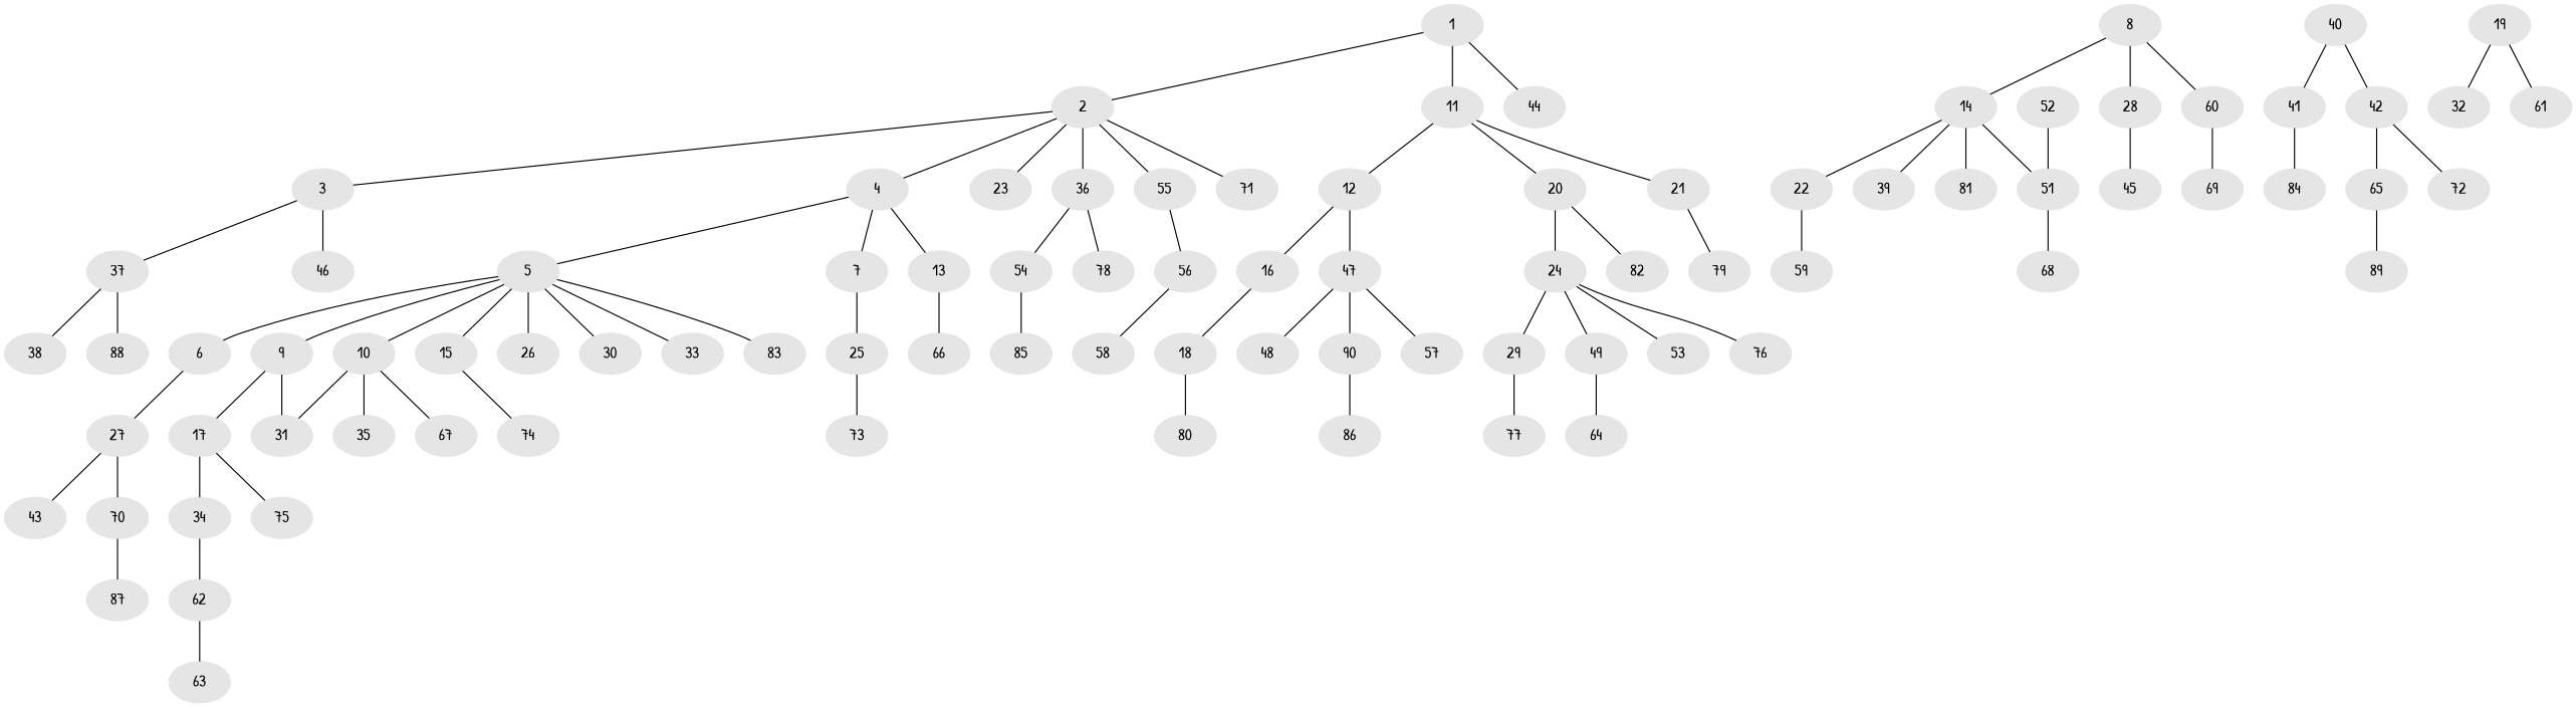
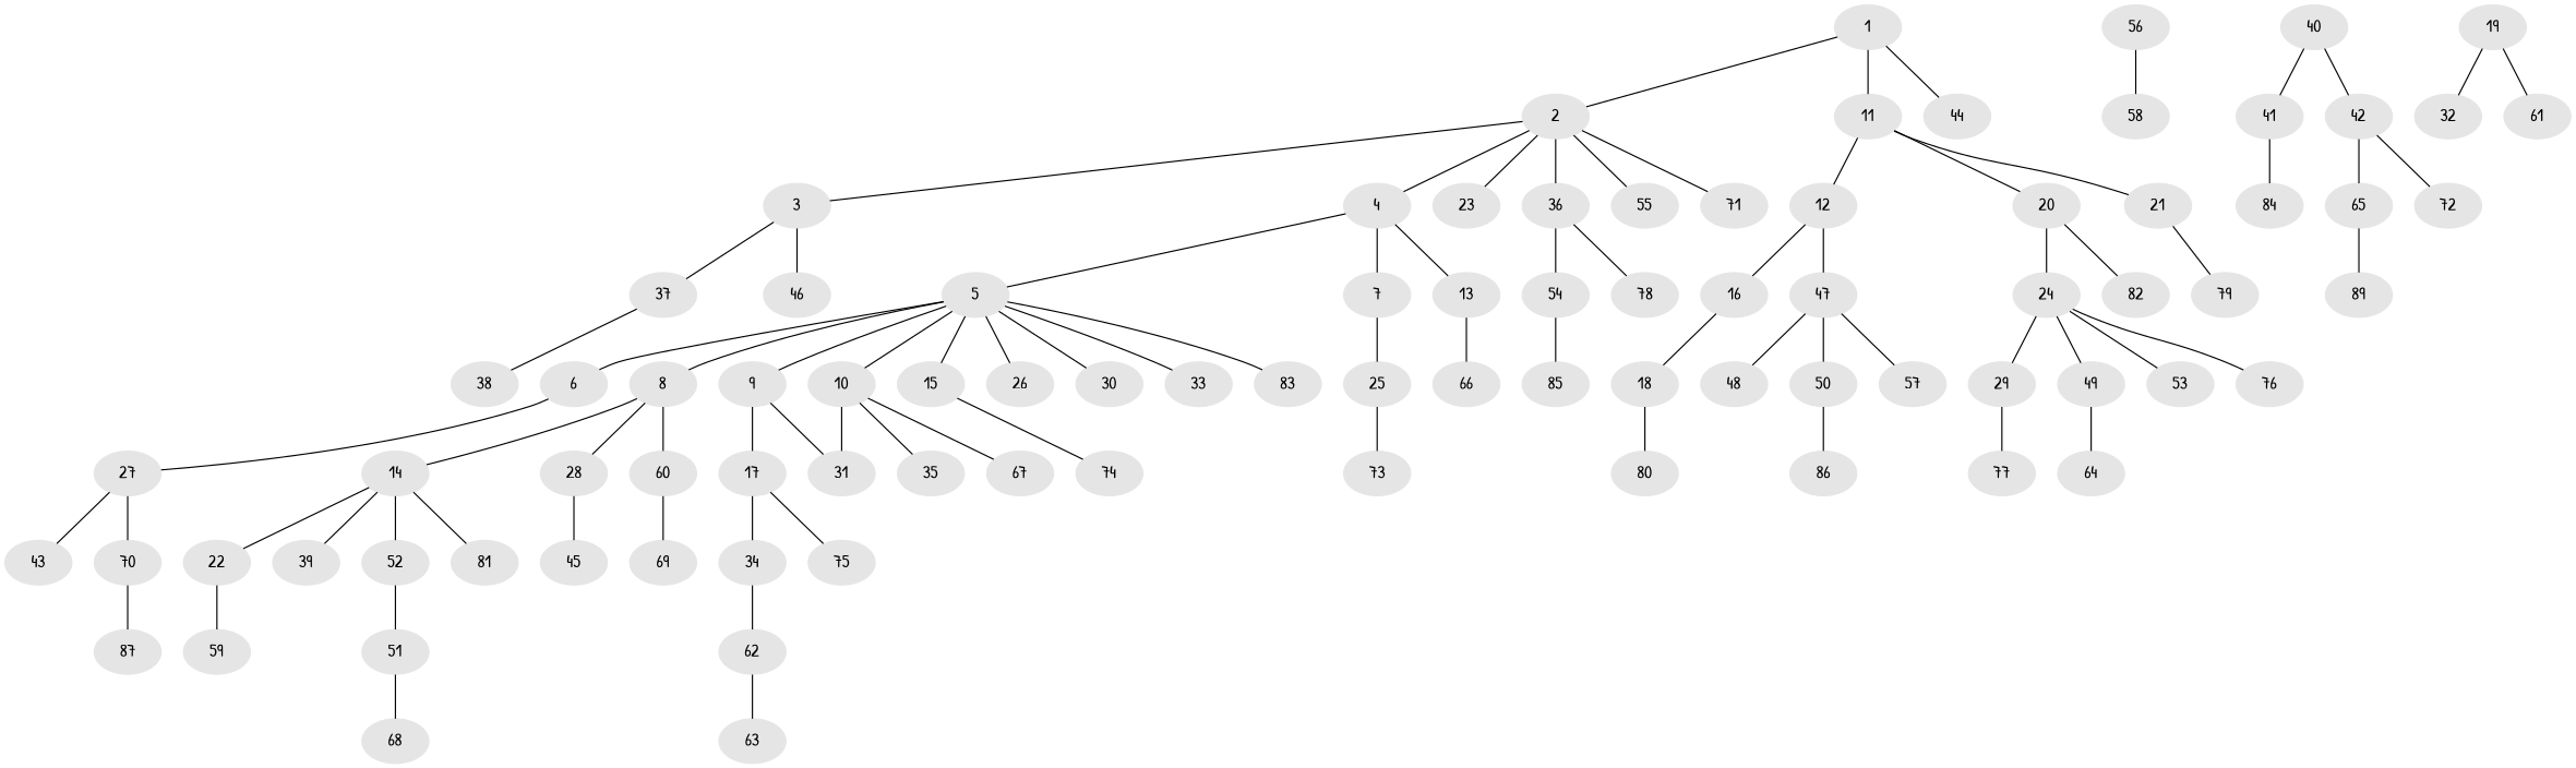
  graph {
    fontname="Patrick Hand"
    node [color=gray90 fontname="Patrick Hand" style=filled]
    edge [fontname="Patrick Hand"]
    1
    2
    11
    44
    3
    4
    23
    36
    55
    71
    12
    20
    21
    37
    46
    5
    7
    13
    54
    78
    56
    38
-   88
    6
    8
    9
    10
    15
    26
    30
    33
    83
    25
    66
    27
    14
    28
    60
    17
    31
    35
    67
    74
    43
    70
    73
    22
    39
    52
    81
    45
    69
    34
    75
    40
    41
    42
    16
    47
    24
    82
    79
    18
    48
-   50 [label=90]
+   50
    57
    59
    51
    19
    32
    61
    80
    62
    29
    49
    53
    76
    77
    64
    87
    63
    85
    68
    84
    65
    72
    89
    86
    58
    1 -- 2
    1 -- 11
    1 -- 44
    2 -- 3
    2 -- 4
    2 -- 23
    2 -- 36
    2 -- 55
    2 -- 71
    11 -- 12
    11 -- 20
    11 -- 21
    3 -- 37
    3 -- 46
    4 -- 5
    4 -- 7
    4 -- 13
    36 -- 54
    36 -- 78
-   55 -- 56
    12 -- 16
    12 -- 47
    20 -- 24
    20 -- 82
    21 -- 79
    37 -- 38
-   37 -- 88
    5 -- 6
+   5 -- 8
    5 -- 9
    5 -- 10
    5 -- 15
    5 -- 26
    5 -- 30
    5 -- 33
    5 -- 83
    7 -- 25
    13 -- 66
    54 -- 85
    56 -- 58
    6 -- 27
    8 -- 14
    8 -- 28
    8 -- 60
    9 -- 17
    9 -- 31
    10 -- 31
    10 -- 35
    10 -- 67
    15 -- 74
    25 -- 73
    27 -- 43
    27 -- 70
    14 -- 22
    14 -- 39
-   14 -- 51
+   14 -- 52
    14 -- 81
    28 -- 45
    60 -- 69
    17 -- 34
    17 -- 75
    70 -- 87
    22 -- 59
    52 -- 51
    34 -- 62
    40 -- 41
    40 -- 42
    41 -- 84
    42 -- 65
    42 -- 72
    16 -- 18
    47 -- 48
    47 -- 50
    47 -- 57
    24 -- 29
    24 -- 49
    24 -- 53
    24 -- 76
    18 -- 80
    50 -- 86
    51 -- 68
    19 -- 32
    19 -- 61
    62 -- 63
    29 -- 77
    49 -- 64
    65 -- 89
  }
